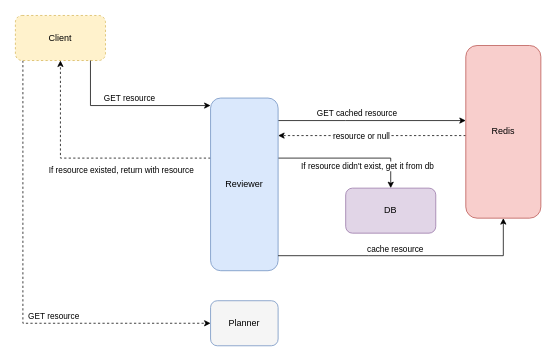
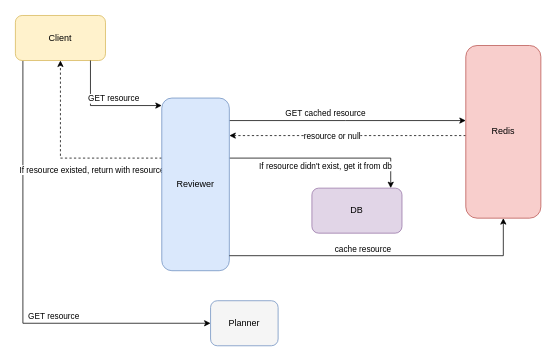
  <mxCell id="0" />
  <mxCell id="1" parent="0" />
- <mxCell id="2" style="edgeStyle=orthogonalEdgeStyle;rounded=0;orthogonalLoop=1;jettySize=auto;html=1;dashed=1;" edge="1" parent="1" source="4" target="5"><mxGeometry relative="1" as="geometry"><Array as="points"><mxPoint x="30" y="430" /></Array></mxGeometry></mxCell>
+ <mxCell id="2" style="edgeStyle=orthogonalEdgeStyle;rounded=0;orthogonalLoop=1;jettySize=auto;html=1;" edge="1" parent="1" source="4" target="5"><mxGeometry relative="1" as="geometry"><Array as="points"><mxPoint x="30" y="430" /></Array></mxGeometry></mxCell>
  <mxCell id="3" value="GET resource" style="edgeLabel;html=1;align=center;verticalAlign=middle;resizable=0;points=[];" vertex="1" connectable="0" parent="2"><mxGeometry x="-0.247" y="2" relative="1" as="geometry"><mxPoint x="38" y="114" as="offset" /></mxGeometry></mxCell>
- <mxCell id="4" value="Client" style="rounded=1;whiteSpace=wrap;html=1;fillColor=#fff2cc;strokeColor=#d6b656;dashed=1;" vertex="1" parent="1"><mxGeometry x="20" y="20" width="120" height="60" as="geometry" /></mxCell>
+ <mxCell id="4" value="Client" style="rounded=1;whiteSpace=wrap;html=1;fillColor=#fff2cc;strokeColor=#d6b656;" vertex="1" parent="1"><mxGeometry x="20" y="20" width="120" height="60" as="geometry" /></mxCell>
  <mxCell id="5" value="Planner" style="rounded=1;whiteSpace=wrap;html=1;fillColor=#f5f5f5;strokeColor=#6c8ebf;" vertex="1" parent="1"><mxGeometry x="280" y="400" width="90" height="60" as="geometry" /></mxCell>
  <mxCell id="6" style="edgeStyle=orthogonalEdgeStyle;rounded=0;orthogonalLoop=1;jettySize=auto;html=1;" edge="1" parent="1" source="12" target="16"><mxGeometry relative="1" as="geometry"><mxPoint x="390" y="150" as="sourcePoint" /><mxPoint x="540" y="150" as="targetPoint" /><Array as="points"><mxPoint x="460" y="160" /><mxPoint x="460" y="160" /></Array></mxGeometry></mxCell>
  <mxCell id="7" value="GET cached resource" style="edgeLabel;html=1;align=center;verticalAlign=middle;resizable=0;points=[];" vertex="1" connectable="0" parent="6"><mxGeometry x="-0.309" y="-2" relative="1" as="geometry"><mxPoint x="18" y="-12" as="offset" /></mxGeometry></mxCell>
  <mxCell id="8" style="edgeStyle=orthogonalEdgeStyle;rounded=0;orthogonalLoop=1;jettySize=auto;html=1;dashed=1;" edge="1" parent="1" source="12" target="4"><mxGeometry relative="1" as="geometry"><Array as="points"><mxPoint x="80" y="210" /></Array></mxGeometry></mxCell>
  <mxCell id="9" value="If resource existed, return with resource" style="edgeLabel;html=1;align=center;verticalAlign=middle;resizable=0;points=[];" vertex="1" connectable="0" parent="8"><mxGeometry x="-0.201" y="-1" relative="1" as="geometry"><mxPoint x="12" y="16" as="offset" /></mxGeometry></mxCell>
  <mxCell id="10" style="edgeStyle=orthogonalEdgeStyle;rounded=0;orthogonalLoop=1;jettySize=auto;html=1;" edge="1" parent="1" source="12" target="13"><mxGeometry relative="1" as="geometry"><Array as="points"><mxPoint x="520" y="210" /><mxPoint x="520" y="290" /></Array></mxGeometry></mxCell>
  <mxCell id="11" value="If resource didn't exist, get it from db" style="edgeLabel;html=1;align=center;verticalAlign=middle;resizable=0;points=[];" vertex="1" connectable="0" parent="10"><mxGeometry x="-0.737" relative="1" as="geometry"><mxPoint x="93" y="10" as="offset" /></mxGeometry></mxCell>
- <mxCell id="12" value="Reviewer" style="rounded=1;whiteSpace=wrap;html=1;fillColor=#dae8fc;strokeColor=#6c8ebf;" vertex="1" parent="1"><mxGeometry x="280" y="130" width="90" height="230" as="geometry" /></mxCell>
- <mxCell id="13" value="DB" style="rounded=1;whiteSpace=wrap;html=1;fillColor=#e1d5e7;strokeColor=#9673a6;" vertex="1" parent="1"><mxGeometry x="460" y="250" width="120" height="60" as="geometry" /></mxCell>
+ <mxCell id="12" value="Reviewer" style="rounded=1;whiteSpace=wrap;html=1;fillColor=#dae8fc;strokeColor=#6c8ebf;" vertex="1" parent="1"><mxGeometry x="215" y="130" width="90" height="230" as="geometry" /></mxCell>
+ <mxCell id="13" value="DB" style="rounded=1;whiteSpace=wrap;html=1;fillColor=#e1d5e7;strokeColor=#9673a6;" vertex="1" parent="1"><mxGeometry x="415" y="250" width="120" height="60" as="geometry" /></mxCell>
  <mxCell id="14" style="edgeStyle=orthogonalEdgeStyle;rounded=0;orthogonalLoop=1;jettySize=auto;html=1;dashed=1;" edge="1" parent="1" source="16" target="12"><mxGeometry relative="1" as="geometry"><Array as="points"><mxPoint x="580" y="180" /><mxPoint x="580" y="180" /></Array></mxGeometry></mxCell>
  <mxCell id="15" value="resource or null" style="edgeLabel;html=1;align=center;verticalAlign=middle;resizable=0;points=[];" vertex="1" connectable="0" parent="14"><mxGeometry x="0.194" y="-2" relative="1" as="geometry"><mxPoint x="9" y="2" as="offset" /></mxGeometry></mxCell>
  <mxCell id="16" value="Redis" style="rounded=1;whiteSpace=wrap;html=1;fillColor=#f8cecc;strokeColor=#b85450;" vertex="1" parent="1"><mxGeometry x="620" y="60" width="100" height="230" as="geometry" /></mxCell>
  <mxCell id="17" style="edgeStyle=orthogonalEdgeStyle;rounded=0;orthogonalLoop=1;jettySize=auto;html=1;" edge="1" parent="1" source="4" target="12"><mxGeometry relative="1" as="geometry"><mxPoint x="210" y="190" as="sourcePoint" /><mxPoint x="360" y="140" as="targetPoint" /><Array as="points"><mxPoint x="120" y="140" /></Array></mxGeometry></mxCell>
  <mxCell id="18" value="GET resource" style="edgeLabel;html=1;align=center;verticalAlign=middle;resizable=0;points=[];" vertex="1" connectable="0" parent="17"><mxGeometry x="-0.247" y="2" relative="1" as="geometry"><mxPoint x="28" y="-8" as="offset" /></mxGeometry></mxCell>
  <mxCell id="19" style="edgeStyle=orthogonalEdgeStyle;rounded=0;orthogonalLoop=1;jettySize=auto;html=1;" edge="1" parent="1" source="12" target="16"><mxGeometry relative="1" as="geometry"><mxPoint x="424" y="340" as="sourcePoint" /><mxPoint x="674" y="340" as="targetPoint" /><Array as="points"><mxPoint x="490" y="340" /><mxPoint x="490" y="340" /></Array></mxGeometry></mxCell>
  <mxCell id="20" value="cache resource" style="edgeLabel;html=1;align=center;verticalAlign=middle;resizable=0;points=[];" vertex="1" connectable="0" parent="19"><mxGeometry x="-0.309" y="-2" relative="1" as="geometry"><mxPoint x="34" y="-12" as="offset" /></mxGeometry></mxCell>
